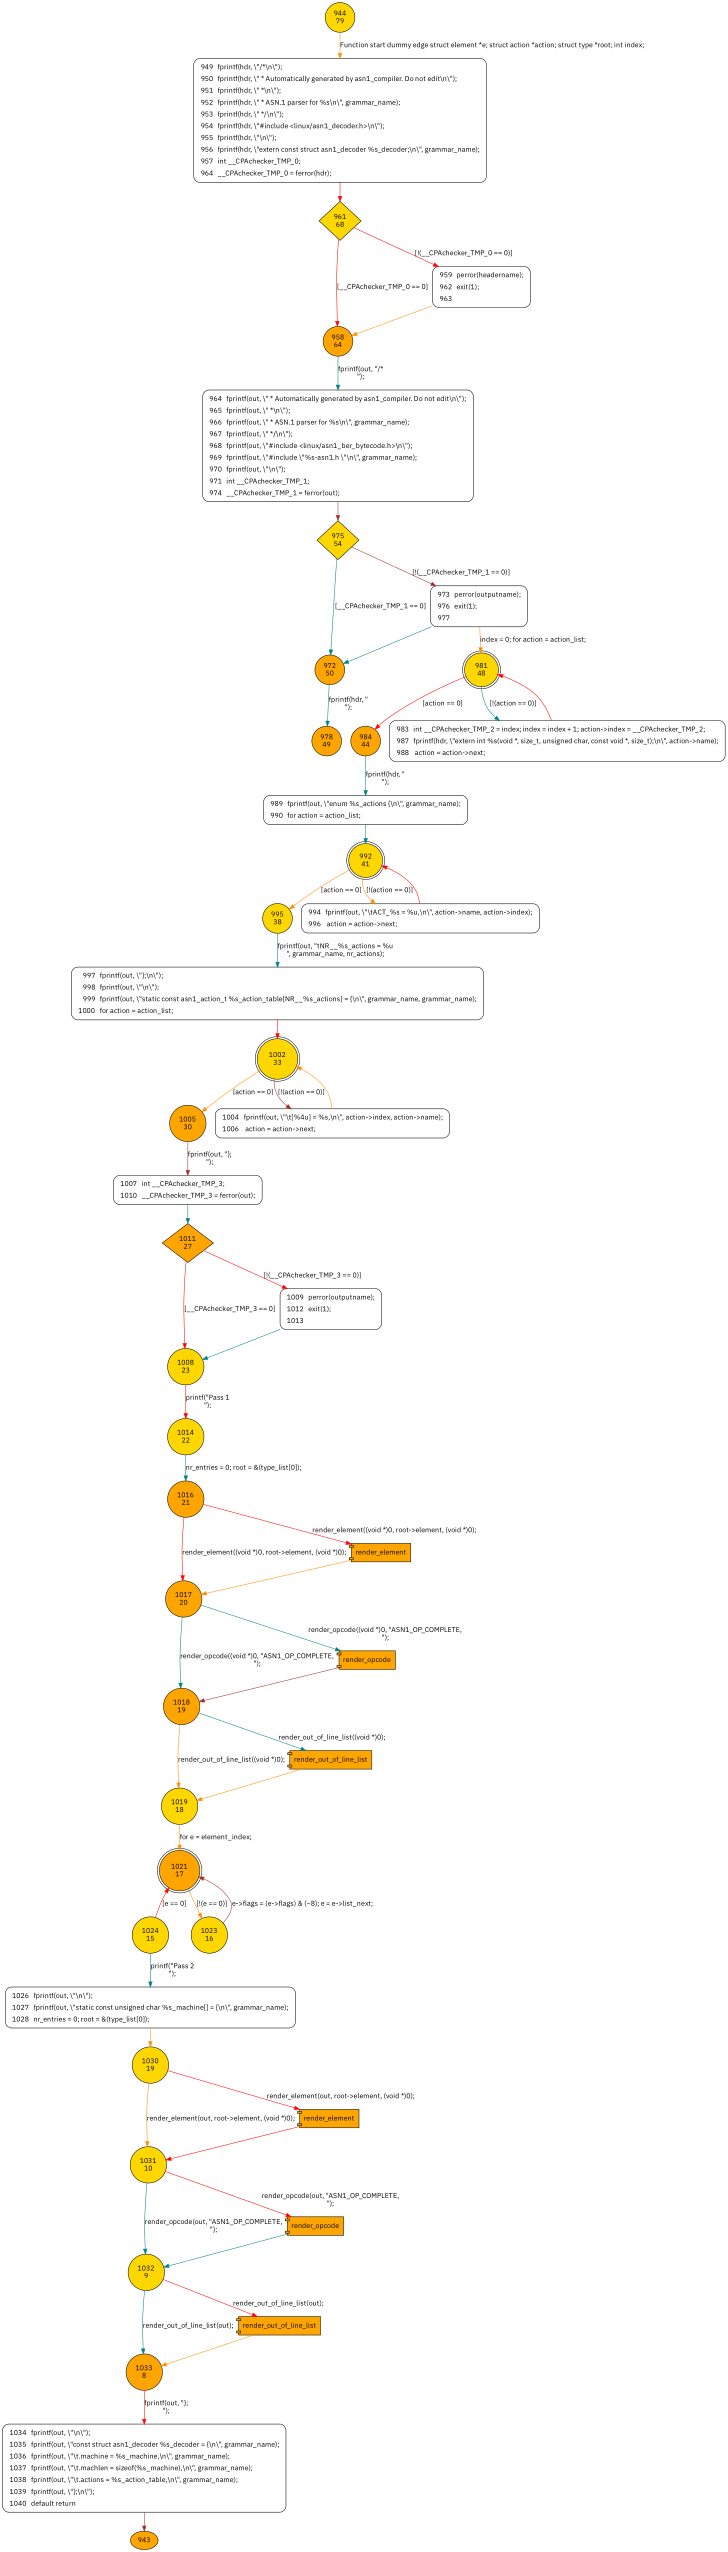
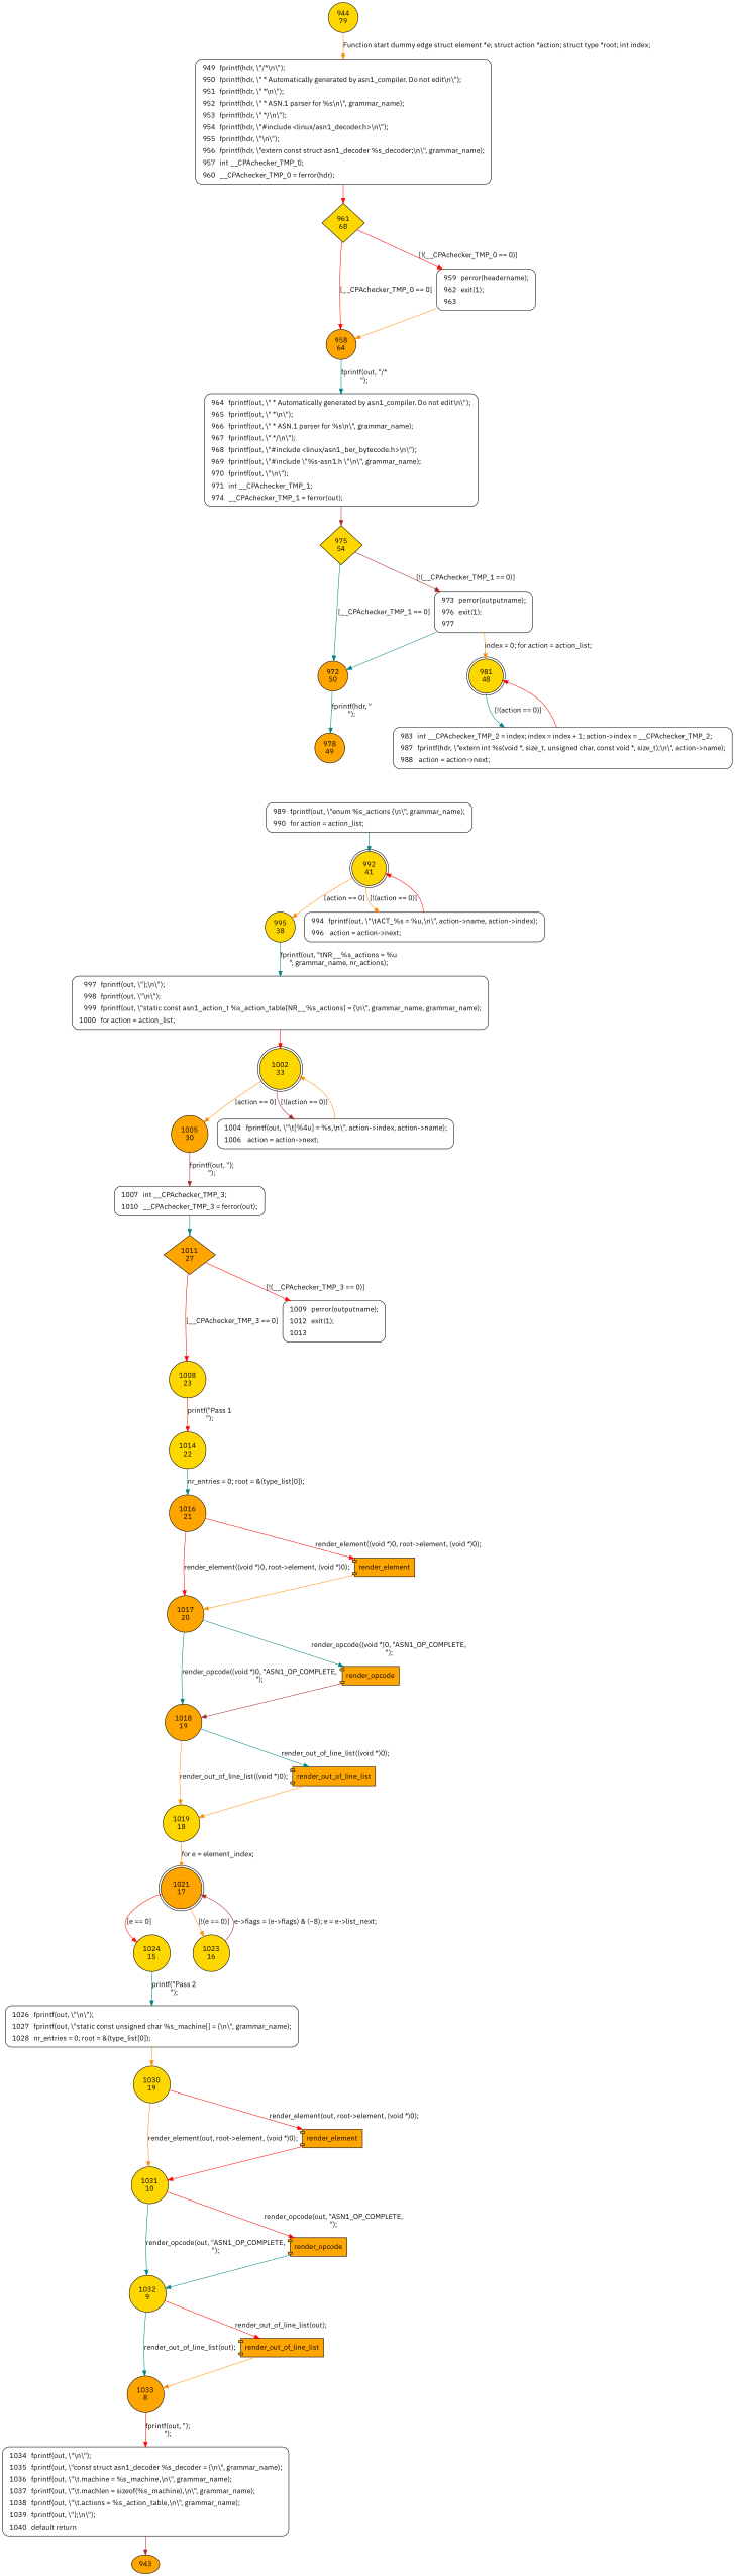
  digraph {
    fontname="IBM Plex Sans"
    node [fillcolor=orange fontname="IBM Plex Sans" shape=circle style=filled]
    edge [color=red fontname="IBM Plex Sans"]
    n1 [fillcolor=gold label="944\n79"]
-   n2 [fillcolor=white label=<<table border="0" cellborder="0" cellpadding="3" bgcolor="white"><tr><td align="right">949</td><td align="left">fprintf(hdr, \"/*\n\");</td></tr><tr><td align="right">950</td><td align="left">fprintf(hdr, \" * Automatically generated by asn1_compiler. Do not edit\n\");</td></tr><tr><td align="right">951</td><td align="left">fprintf(hdr, \" *\n\");</td></tr><tr><td align="right">952</td><td align="left">fprintf(hdr, \" * ASN.1 parser for %s\n\", grammar_name);</td></tr><tr><td align="right">953</td><td align="left">fprintf(hdr, \" */\n\");</td></tr><tr><td align="right">954</td><td align="left">fprintf(hdr, \"#include &lt;linux/asn1_decoder.h&gt;\n\");</td></tr><tr><td align="right">955</td><td align="left">fprintf(hdr, \"\n\");</td></tr><tr><td align="right">956</td><td align="left">fprintf(hdr, \"extern const struct asn1_decoder %s_decoder;\n\", grammar_name);</td></tr><tr><td align="right">957</td><td align="left">int __CPAchecker_TMP_0;</td></tr><tr><td align="right">964</td><td align="left">__CPAchecker_TMP_0 = ferror(hdr);</td></tr></table>> penwidth=1 shape=Mrecord style="filled,bold"]
+   n2 [fillcolor=white label=<<table border="0" cellborder="0" cellpadding="3" bgcolor="white"><tr><td align="right">949</td><td align="left">fprintf(hdr, \"/*\n\");</td></tr><tr><td align="right">950</td><td align="left">fprintf(hdr, \" * Automatically generated by asn1_compiler. Do not edit\n\");</td></tr><tr><td align="right">951</td><td align="left">fprintf(hdr, \" *\n\");</td></tr><tr><td align="right">952</td><td align="left">fprintf(hdr, \" * ASN.1 parser for %s\n\", grammar_name);</td></tr><tr><td align="right">953</td><td align="left">fprintf(hdr, \" */\n\");</td></tr><tr><td align="right">954</td><td align="left">fprintf(hdr, \"#include &lt;linux/asn1_decoder.h&gt;\n\");</td></tr><tr><td align="right">955</td><td align="left">fprintf(hdr, \"\n\");</td></tr><tr><td align="right">956</td><td align="left">fprintf(hdr, \"extern const struct asn1_decoder %s_decoder;\n\", grammar_name);</td></tr><tr><td align="right">957</td><td align="left">int __CPAchecker_TMP_0;</td></tr><tr><td align="right">960</td><td align="left">__CPAchecker_TMP_0 = ferror(hdr);</td></tr></table>> penwidth=1 shape=Mrecord style="filled,bold"]
    n3 [fillcolor=gold label="961\n68" shape=diamond]
    n4 [label="958\n64"]
    n5 [fillcolor=white label=<<table border="0" cellborder="0" cellpadding="3" bgcolor="white"><tr><td align="right">959</td><td align="left">perror(headername);</td></tr><tr><td align="right">962</td><td align="left">exit(1);</td></tr><tr><td align="right">963</td><td align="left"></td></tr></table>> penwidth=1 shape=Mrecord style="filled,bold"]
    n6 [fillcolor=white label=<<table border="0" cellborder="0" cellpadding="3" bgcolor="white"><tr><td align="right">964</td><td align="left">fprintf(out, \" * Automatically generated by asn1_compiler. Do not edit\n\");</td></tr><tr><td align="right">965</td><td align="left">fprintf(out, \" *\n\");</td></tr><tr><td align="right">966</td><td align="left">fprintf(out, \" * ASN.1 parser for %s\n\", grammar_name);</td></tr><tr><td align="right">967</td><td align="left">fprintf(out, \" */\n\");</td></tr><tr><td align="right">968</td><td align="left">fprintf(out, \"#include &lt;linux/asn1_ber_bytecode.h&gt;\n\");</td></tr><tr><td align="right">969</td><td align="left">fprintf(out, \"#include \"%s-asn1.h \"\n\", grammar_name);</td></tr><tr><td align="right">970</td><td align="left">fprintf(out, \"\n\");</td></tr><tr><td align="right">971</td><td align="left">int __CPAchecker_TMP_1;</td></tr><tr><td align="right">974</td><td align="left">__CPAchecker_TMP_1 = ferror(out);</td></tr></table>> penwidth=1 shape=Mrecord style="filled,bold"]
    n7 [fillcolor=gold label="975\n54" shape=diamond]
    n8 [label="972\n50"]
    n9 [fillcolor=white label=<<table border="0" cellborder="0" cellpadding="3" bgcolor="white"><tr><td align="right">973</td><td align="left">perror(outputname);</td></tr><tr><td align="right">976</td><td align="left">exit(1);</td></tr><tr><td align="right">977</td><td align="left"></td></tr></table>> penwidth=1 shape=Mrecord style="filled,bold"]
    n10 [label="978\n49"]
    n11 [fillcolor=gold label="981\n48" shape=doublecircle]
-   n12 [label="984\n44"]
    n13 [fillcolor=white label=<<table border="0" cellborder="0" cellpadding="3" bgcolor="white"><tr><td align="right">983</td><td align="left">int __CPAchecker_TMP_2 = index; index = index + 1; action-&gt;index = __CPAchecker_TMP_2;</td></tr><tr><td align="right">987</td><td align="left">fprintf(hdr, \"extern int %s(void *, size_t, unsigned char, const void *, size_t);\n\", action-&gt;name);</td></tr><tr><td align="right">988</td><td align="left"> action = action-&gt;next;</td></tr></table>> penwidth=1 shape=Mrecord style="filled,bold"]
    n14 [fillcolor=white label=<<table border="0" cellborder="0" cellpadding="3" bgcolor="white"><tr><td align="right">989</td><td align="left">fprintf(out, \"enum %s_actions &#123;\n\", grammar_name);</td></tr><tr><td align="right">990</td><td align="left">for action = action_list;</td></tr></table>> penwidth=1 shape=Mrecord style="filled,bold"]
    n15 [fillcolor=gold label="992\n41" shape=doublecircle]
    n16 [fillcolor=gold label="995\n38"]
    n17 [fillcolor=white label=<<table border="0" cellborder="0" cellpadding="3" bgcolor="white"><tr><td align="right">994</td><td align="left">fprintf(out, \"\tACT_%s = %u,\n\", action-&gt;name, action-&gt;index);</td></tr><tr><td align="right">996</td><td align="left"> action = action-&gt;next;</td></tr></table>> penwidth=1 shape=Mrecord style="filled,bold"]
    n18 [fillcolor=white label=<<table border="0" cellborder="0" cellpadding="3" bgcolor="white"><tr><td align="right">997</td><td align="left">fprintf(out, \"&#125;;\n\");</td></tr><tr><td align="right">998</td><td align="left">fprintf(out, \"\n\");</td></tr><tr><td align="right">999</td><td align="left">fprintf(out, \"static const asn1_action_t %s_action_table[NR__%s_actions] = &#123;\n\", grammar_name, grammar_name);</td></tr><tr><td align="right">1000</td><td align="left">for action = action_list;</td></tr></table>> penwidth=1 shape=Mrecord style="filled,bold"]
    n19 [fillcolor=gold label="1002\n33" shape=doublecircle]
    n20 [label="1005\n30"]
    n21 [fillcolor=white label=<<table border="0" cellborder="0" cellpadding="3" bgcolor="white"><tr><td align="right">1004</td><td align="left">fprintf(out, \"\t[%4u] = %s,\n\", action-&gt;index, action-&gt;name);</td></tr><tr><td align="right">1006</td><td align="left"> action = action-&gt;next;</td></tr></table>> penwidth=1 shape=Mrecord style="filled,bold"]
    n22 [fillcolor=white label=<<table border="0" cellborder="0" cellpadding="3" bgcolor="white"><tr><td align="right">1007</td><td align="left">int __CPAchecker_TMP_3;</td></tr><tr><td align="right">1010</td><td align="left">__CPAchecker_TMP_3 = ferror(out);</td></tr></table>> penwidth=1 shape=Mrecord style="filled,bold"]
    n23 [label="1011\n27" shape=diamond]
    n24 [fillcolor=gold label="1008\n23"]
    n25 [fillcolor=white label=<<table border="0" cellborder="0" cellpadding="3" bgcolor="white"><tr><td align="right">1009</td><td align="left">perror(outputname);</td></tr><tr><td align="right">1012</td><td align="left">exit(1);</td></tr><tr><td align="right">1013</td><td align="left"></td></tr></table>> penwidth=1 shape=Mrecord style="filled,bold"]
    n26 [fillcolor=gold label="1014\n22"]
    n27 [label="1016\n21"]
    n28 [label="1017\n20"]
    n29 [label=render_element shape=component]
    n30 [label="1018\n19"]
    n31 [label=render_opcode shape=component]
    n32 [fillcolor=gold label="1019\n18"]
    n33 [label=render_out_of_line_list shape=component]
    n34 [label="1021\n17" shape=doublecircle]
    n35 [fillcolor=gold label="1024\n15"]
    n36 [fillcolor=gold label="1023\n16"]
    n37 [fillcolor=white label=<<table border="0" cellborder="0" cellpadding="3" bgcolor="white"><tr><td align="right">1026</td><td align="left">fprintf(out, \"\n\");</td></tr><tr><td align="right">1027</td><td align="left">fprintf(out, \"static const unsigned char %s_machine[] = &#123;\n\", grammar_name);</td></tr><tr><td align="right">1028</td><td align="left">nr_entries = 0; root = &amp;(type_list[0]);</td></tr></table>> penwidth=1 shape=Mrecord style="filled,bold"]
    n38 [fillcolor=gold label="1030\n19"]
    n39 [fillcolor=gold label="1031\n10"]
    n40 [label=render_element shape=component]
    n41 [fillcolor=gold label="1032\n9"]
    n42 [label=render_opcode shape=component]
    n43 [label="1033\n8"]
    n44 [label=render_out_of_line_list shape=component]
    n45 [fillcolor=white label=<<table border="0" cellborder="0" cellpadding="3" bgcolor="white"><tr><td align="right">1034</td><td align="left">fprintf(out, \"\n\");</td></tr><tr><td align="right">1035</td><td align="left">fprintf(out, \"const struct asn1_decoder %s_decoder = &#123;\n\", grammar_name);</td></tr><tr><td align="right">1036</td><td align="left">fprintf(out, \"\t.machine = %s_machine,\n\", grammar_name);</td></tr><tr><td align="right">1037</td><td align="left">fprintf(out, \"\t.machlen = sizeof(%s_machine),\n\", grammar_name);</td></tr><tr><td align="right">1038</td><td align="left">fprintf(out, \"\t.actions = %s_action_table,\n\", grammar_name);</td></tr><tr><td align="right">1039</td><td align="left">fprintf(out, \"&#125;;\n\");</td></tr><tr><td align="right">1040</td><td align="left">default return</td></tr></table>> penwidth=1 shape=Mrecord style="filled,bold"]
    943 [shape=""]
    n1 -> n2 [color=darkorange label="Function start dummy edge struct element *e; struct action *action; struct type *root; int index;"]
    n2 -> n3
    n3 -> n4 [label="[__CPAchecker_TMP_0 == 0]"]
    n3 -> n5 [label="[!(__CPAchecker_TMP_0 == 0)]"]
    n4 -> n6 [color=teal label="fprintf(out, \"/*\n\");"]
    n5 -> n4 [color=darkorange]
    n6 -> n7 [color=brown]
    n7 -> n8 [color=teal label="[__CPAchecker_TMP_1 == 0]"]
    n7 -> n9 [color=brown label="[!(__CPAchecker_TMP_1 == 0)]"]
    n8 -> n10 [color=teal label="fprintf(hdr, \"\n\");"]
    n9 -> n8 [color=teal]
    n9 -> n11 [color=darkorange label="index = 0; for action = action_list;"]
-   n11 -> n12 [label="[action == 0]"]
    n11 -> n13 [color=teal label="[!(action == 0)]"]
-   n12 -> n14 [color=teal label="fprintf(hdr, \"\n\");"]
    n13 -> n11
    n14 -> n15 [color=teal]
    n15 -> n16 [color=darkorange label="[action == 0]"]
    n15 -> n17 [color=darkorange label="[!(action == 0)]"]
    n16 -> n18 [color=teal label="fprintf(out, \"\tNR__%s_actions = %u\n\", grammar_name, nr_actions);"]
    n17 -> n15
    n18 -> n19
    n19 -> n20 [color=darkorange label="[action == 0]"]
    n19 -> n21 [color=brown label="[!(action == 0)]"]
    n20 -> n22 [color=brown label="fprintf(out, \"};\n\");"]
    n21 -> n19 [color=darkorange]
    n22 -> n23 [color=teal]
    n23 -> n24 [label="[__CPAchecker_TMP_3 == 0]"]
    n23 -> n25 [label="[!(__CPAchecker_TMP_3 == 0)]"]
    n24 -> n26 [label="printf(\"Pass 1\n\");"]
-   n25 -> n24 [color=teal]
    n26 -> n27 [color=teal label="nr_entries = 0; root = &(type_list[0]);"]
    n27 -> n28 [label="render_element((void *)0, root->element, (void *)0);"]
    n27 -> n29 [label="render_element((void *)0, root->element, (void *)0);"]
    n28 -> n30 [color=teal label="render_opcode((void *)0, \"ASN1_OP_COMPLETE,\n\");"]
    n28 -> n31 [color=teal label="render_opcode((void *)0, \"ASN1_OP_COMPLETE,\n\");"]
    n29 -> n28 [color=darkorange]
    n30 -> n32 [color=darkorange label="render_out_of_line_list((void *)0);"]
    n30 -> n33 [color=teal label="render_out_of_line_list((void *)0);"]
    n31 -> n30 [color=brown]
    n32 -> n34 [color=darkorange label="for e = element_index;"]
    n33 -> n32 [color=darkorange]
-   n35 -> n34 [label="[e == 0]"]
+   n34 -> n35 [label="[e == 0]"]
    n34 -> n36 [color=darkorange label="[!(e == 0)]"]
    n35 -> n37 [color=teal label="printf(\"Pass 2\n\");"]
    n36 -> n34 [color=brown label="e->flags = (e->flags) & (~8); e = e->list_next;"]
    n37 -> n38 [color=darkorange]
    n38 -> n39 [color=darkorange label="render_element(out, root->element, (void *)0);"]
    n38 -> n40 [label="render_element(out, root->element, (void *)0);"]
    n39 -> n41 [color=teal label="render_opcode(out, \"ASN1_OP_COMPLETE,\n\");"]
    n39 -> n42 [label="render_opcode(out, \"ASN1_OP_COMPLETE,\n\");"]
    n40 -> n39
    n41 -> n43 [color=teal label="render_out_of_line_list(out);"]
    n41 -> n44 [label="render_out_of_line_list(out);"]
    n42 -> n41 [color=teal]
    n43 -> n45 [label="fprintf(out, \"};\n\");"]
    n44 -> n43 [color=darkorange]
    n45 -> 943 [color=brown]
  }
